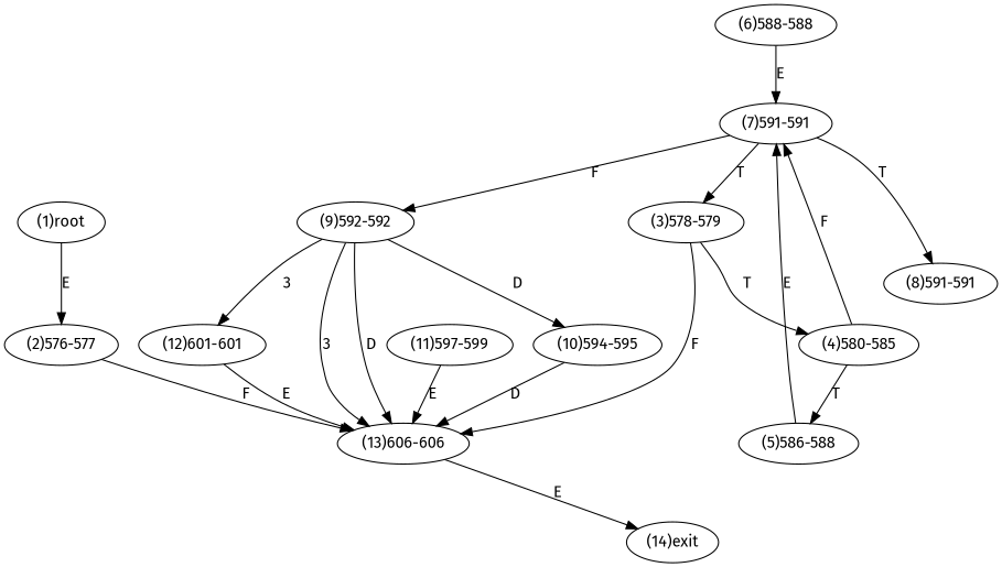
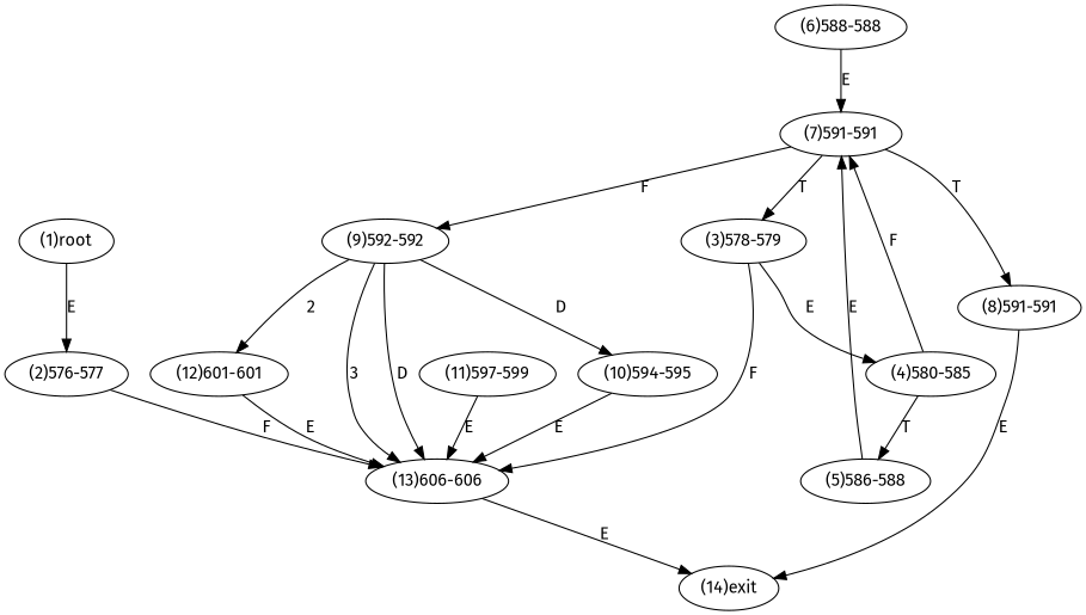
  digraph {
    fontname="Fira Sans"
    node [fontname="Fira Sans"]
    edge [fontname="Fira Sans"]
    n1 [label="(1)root"]
    n2 [label="(2)576-577"]
    n3 [label="(13)606-606"]
    n4 [label="(3)578-579"]
    n5 [label="(4)580-585"]
    n6 [label="(14)exit"]
    n7 [label="(5)586-588"]
    n8 [label="(7)591-591"]
    n9 [label="(8)591-591"]
    n10 [label="(9)592-592"]
    n11 [label="(6)588-588"]
    n12 [label="(10)594-595"]
    n13 [label="(12)601-601"]
    n14 [label="(11)597-599"]
    n1 -> n2 [label=E]
    n2 -> n3 [label=F]
    n3 -> n6 [label=E]
    n4 -> n3 [label=F]
-   n4 -> n5 [label=T]
+   n4 -> n5 [label=E]
    n5 -> n7 [label=T]
    n5 -> n8 [label=F]
    n7 -> n8 [label=E]
    n8 -> n4 [label=T]
    n8 -> n9 [label=T]
    n8 -> n10 [label=F]
+   n9 -> n6 [label=E]
    n10 -> n3 [label=3]
    n10 -> n3 [label=D]
    n10 -> n12 [label=D]
-   n10 -> n13 [label=3]
+   n10 -> n13 [label=2]
    n11 -> n8 [label=E]
-   n12 -> n3 [label=D]
+   n12 -> n3 [label=E]
    n13 -> n3 [label=E]
    n14 -> n3 [label=E]
  }
